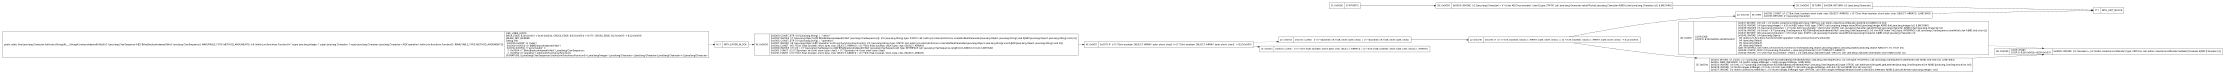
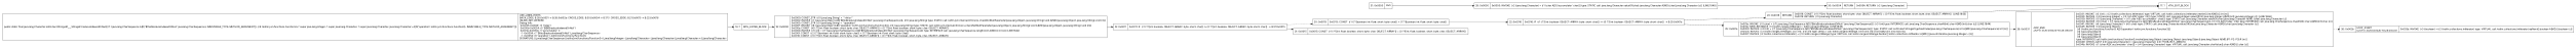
  digraph {
    fontname=Inter
    rankdir=LR
    node [fontname=Inter shape=record]
    edge [fontname=Inter]
    n1 [label="{16\:\ ?|MTH_ENTER_BLOCK\l}"]
    n2 [label="{18\:\ 0x0000|0x0000: CONST_STR  (r0 I:java.lang.String) =  \"\<this\>\" \l0x0002: INVOKE  (r7 I:java.lang.Object A[D('$this$reduceIndexedOrNull' java.lang.CharSequence)]), (r0 I:java.lang.String) type: STATIC call: kotlin.jvm.internal.Intrinsics.checkNotNullParameter(java.lang.Object, java.lang.String):void A[MD:(java.lang.Object, java.lang.String):void (m)]\l0x0005: CONST_STR  (r0 I:java.lang.String) =  \"operation\" \l0x0007: INVOKE  (r8 I:java.lang.Object A[D('operation' kotlin.jvm.functions.Function3)]), (r0 I:java.lang.String) type: STATIC call: kotlin.jvm.internal.Intrinsics.checkNotNullParameter(java.lang.Object, java.lang.String):void A[MD:(java.lang.Object, java.lang.String):void (m)]\l0x000a: CONST  (r0 I:??[int, float, boolean, short, byte, char, OBJECT, ARRAY]) = (0 ??[int, float, boolean, short, byte, char, OBJECT, ARRAY]) \l0x000b: INVOKE  (r1 I:int) = (r7 I:java.lang.CharSequence A[D('$this$reduceIndexedOrNull' java.lang.CharSequence)]) type: INTERFACE call: java.lang.CharSequence.length():int A[MD:():int (c)] (LINE:1842)\l0x000f: CONST  (r2 I:??[boolean, int, float, short, byte, char]) = (1 ??[boolean, int, float, short, byte, char]) \l0x0010: CONST  (r3 I:??[int, float, boolean, short, byte, char, OBJECT, ARRAY]) = (0 ??[int, float, boolean, short, byte, char, OBJECT, ARRAY]) \l}"]
    n3 [label="{19\:\ 0x0011|0x0011: IF  (r1 I:??[int, boolean, OBJECT, ARRAY, byte, short, char]) != (0 ??[int, boolean, OBJECT, ARRAY, byte, short, char])  \-\> B:21:0x0015 \l}"]
    n4 [label="{20\:\ 0x0013|0x0013: CONST  (r1 I:??[boolean, int, float, short, byte, char]) = (1 ??[boolean, int, float, short, byte, char]) \l}"]
    n5 [label="{21\:\ 0x0015|0x0015: CONST  (r1 I:??[int, float, boolean, short, byte, char, OBJECT, ARRAY]) = (0 ??[int, float, boolean, short, byte, char, OBJECT, ARRAY]) \l}"]
    n6 [label="{22\:\ 0x0016|0x0016: IF  (r1 I:??[int, boolean, OBJECT, ARRAY, byte, short, char]) == (0 ??[int, boolean, OBJECT, ARRAY, byte, short, char])  \-\> B:25:0x001a \l}"]
    n7 [label="{23\:\ 0x0018|RETURN\l|0x0018: CONST  (r1 I:??[int, float, boolean, short, byte, char, OBJECT, ARRAY]) = (0 ??[int, float, boolean, short, byte, char, OBJECT, ARRAY])  (LINE:1843)\l0x0019: RETURN  (r1 I:java.lang.Character) \l}"]
    n8 [label="{25\:\ 0x001a|0x001a: INVOKE  (r1 I:char) = (r7 I:java.lang.CharSequence A[D('$this$reduceIndexedOrNull' java.lang.CharSequence)]), (r3 I:int) type: INTERFACE call: java.lang.CharSequence.charAt(int):char A[MD:(int):char (c)] (LINE:1844)\l0x001e: NEW_INSTANCE  (r3 I:kotlin.ranges.IntRange) =  kotlin.ranges.IntRange  (LINE:1845)\l0x0020: INVOKE  (r4 I:int) = (r7 I:java.lang.CharSequence A[D('$this$reduceIndexedOrNull' java.lang.CharSequence)]) type: STATIC call: kotlin.text.StringsKt.getLastIndex(java.lang.CharSequence):int A[MD:(java.lang.CharSequence):int (m)]\l0x0024: INVOKE  (r3 I:kotlin.ranges.IntRange), (r2 I:int), (r4 I:int) type: DIRECT call: kotlin.ranges.IntRange.\<init\>(int, int):void A[MD:(int, int):void (m)]\l0x0027: INVOKE  (r2 I:kotlin.collections.IntIterator) = (r3 I:kotlin.ranges.IntRange) type: VIRTUAL call: kotlin.ranges.IntRange.iterator():kotlin.collections.IntIterator A[MD:():java.util.Iterator\<java.lang.Integer\> (m)]\l}"]
    n9 [label="{17\:\ ?|MTH_EXIT_BLOCK\l}"]
    n10 [label="{26\:\ 0x002b|LOOP_START\lLOOP:0: B:26:0x002b\-\>B:28:0x0031\l|0x002b: INVOKE  (r3 I:boolean) = (r2 I:kotlin.collections.IntIterator) type: VIRTUAL call: kotlin.collections.IntIterator.hasNext():boolean A[MD:():boolean (c)]\l}"]
    n11 [label="{28\:\ 0x0031|LOOP_END\lLOOP:0: B:26:0x002b\-\>B:28:0x0031\l|0x0031: INVOKE  (r3 I:int) = (r2 I:kotlin.collections.IntIterator) type: VIRTUAL call: kotlin.collections.IntIterator.nextInt():int A[MD:():int (m)]\l0x0035: INVOKE  (r4 I:java.lang.Integer) = (r3 I:int A[D('index' int)]) type: STATIC call: java.lang.Integer.valueOf(int):java.lang.Integer A[MD:(int):java.lang.Integer (c)] (LINE:1846)\l0x0039: INVOKE  (r5 I:java.lang.Character) = (r1 I:char A[D('accumulator' char)]) type: STATIC call: java.lang.Character.valueOf(char):java.lang.Character A[MD:(char):java.lang.Character (c)]\l0x003d: INVOKE  (r6 I:char) = (r7 I:java.lang.CharSequence A[D('$this$reduceIndexedOrNull' java.lang.CharSequence)]), (r3 I:int A[D('index' int)]) type: INTERFACE call: java.lang.CharSequence.charAt(int):char A[MD:(int):char (c)]\l0x0041: INVOKE  (r6 I:java.lang.Character) = (r6 I:char) type: STATIC call: java.lang.Character.valueOf(char):java.lang.Character A[MD:(char):java.lang.Character (c)]\l0x0045: INVOKE  (r4 I:java.lang.Object) = \l  (r8 I:kotlin.jvm.functions.Function3 A[D('operation' kotlin.jvm.functions.Function3)])\l  (r4 I:java.lang.Object)\l  (r9 I:java.lang.Object)\l  (r6 I:java.lang.Object)\l type: INTERFACE call: kotlin.jvm.functions.Function3.invoke(java.lang.Object, java.lang.Object, java.lang.Object):java.lang.Object A[MD:(P1, P2, P3):R (m)]\l0x0049: CHECK_CAST (r4 I:java.lang.Character) = (java.lang.Character) (r4 I:??[OBJECT, ARRAY]) \l0x004b: INVOKE  (r1 I:char A[D('accumulator' char)]) = (r4 I:java.lang.Character) type: VIRTUAL call: java.lang.Character.charValue():char A[MD:():char (c)]\l}"]
-   n12 [label="{31\:\ 0x0050|SYNTHETIC\l}"]
+   n12 [label="{31\:\ 0x0050|END\l}"]
    n13 [label="{29\:\ 0x0050|0x0050: INVOKE  (r2 I:java.lang.Character) = (r1 I:char A[D('accumulator' char)]) type: STATIC call: java.lang.Character.valueOf(char):java.lang.Character A[MD:(char):java.lang.Character (c)] (LINE:1848)\l}"]
    n14 [label="{30\:\ 0x0054|RETURN\l|0x0054: RETURN  (r2 I:java.lang.Character) \l}"]
    n15 [label="{public static final java.lang.Character kotlin.text.StringsKt___StringsKt.reduceIndexedOrNull((r7 I:java.lang.CharSequence A[D('$this$reduceIndexedOrNull' java.lang.CharSequence), IMMUTABLE_TYPE, METHOD_ARGUMENT]), (r8 I:kotlin.jvm.functions.Function3\<? super java.lang.Integer, ? super java.lang.Character, ? super java.lang.Character, java.lang.Character\> A[D('operation' kotlin.jvm.functions.Function3), IMMUTABLE_TYPE, METHOD_ARGUMENT]))  | USE_LINES_HINTS\lBACK_EDGE: B:28:0x0031 \-\> B:26:0x002b, CROSS_EDGE: B:30:0x0054 \-\> B:17:?, CROSS_EDGE: B:21:0x0015 \-\> B:22:0x0016\lINLINE_NOT_NEEDED\lDebug Info:\l  0x0035\-0x004f: r3 'index' I\l  0x000b\-0x0054: r0 '$i$f$reduceIndexedOrNull' I\l  0x001e\-0x0054: r1 'accumulator' C\l  \-1 \-0x0054: r7 '$this$reduceIndexedOrNull' Ljava\/lang\/CharSequence;\l  \-1 \-0x0054: r8 'operation' Lkotlin\/jvm\/functions\/Function3;\lSIGNATURE: (Ljava\/lang\/CharSequence;Lkotlin\/jvm\/functions\/Function3\<\-Ljava\/lang\/Integer;\-Ljava\/lang\/Character;\-Ljava\/lang\/Character;Ljava\/lang\/Character;\>;)Ljava\/lang\/Character;\l}"]
    n1 -> n2
    n2 -> n3
    n3 -> n4 [style=dashed]
    n3 -> n5
    n4 -> n6
    n6 -> n7 [style=solid]
    n6 -> n8
    n7 -> n9
-   n8 -> n10
+   n8 -> n11
    n11 -> n10 [style=dashed]
    n12 -> n13
    n13 -> n14
    n14 -> n9
    n15 -> n1
  }
